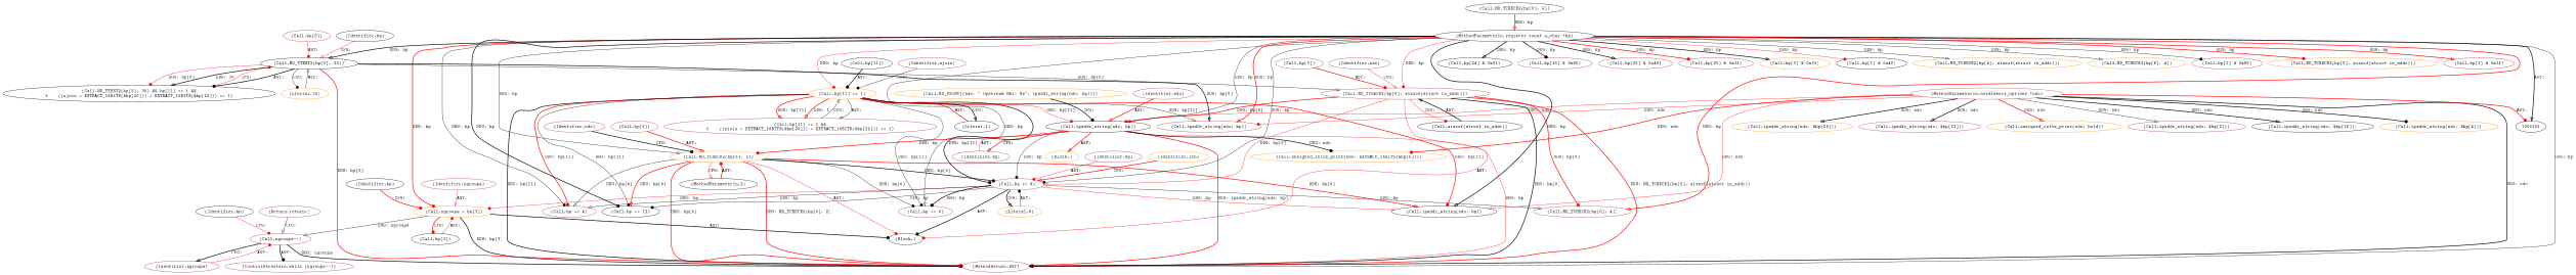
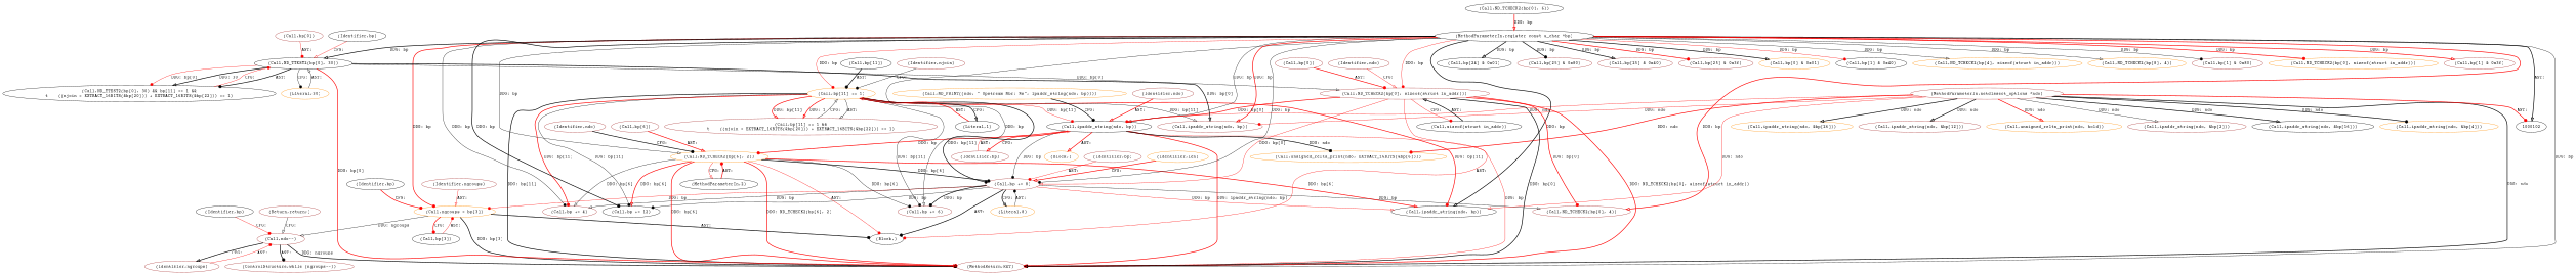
  digraph {
    fontname="Courier Prime"
    node [color=brown fontname="Courier Prime"]
    edge [arrowhead=onormal color=black fontname="Courier Prime" style=bold]
    n1 [color=darkorange label="(Call,ngroups = bp[3])"]
-   n2 [label="(Call,ngroups--)"]
+   n2 [label="(Call,ndo--)"]
    n3 [color=black label="(Block,)"]
    n4 [color=black label="(Call,bp[3])"]
    n5 [label="(MethodReturn,RET)"]
    n6 [label="(Identifier,ngroups)"]
    n7 [label="(ControlStructure,while (ngroups--))"]
    n8 [label="(Call,bp += 8)"]
    n9 [color=darkorange label="(Literal,8)"]
    n10 [label="(Call,bp += 6)"]
    n11 [label="(Call,ND_TCHECK2(bp[0], 4))"]
    n12 [color=black label="(Call,ipaddr_string(ndo, bp))"]
    n13 [label="(Call,bp += 4)"]
    n14 [color=black label="(Call,bp += 12)"]
    n15 [color=darkorange label="(Call,ND_TCHECK2(bp[6], 2))"]
    n16 [color=black label="(MethodParameterIn,2)"]
    n17 [color=black label="(Call,ipaddr_string(ndo, bp))"]
    n18 [color=darkorange label="(Block,)"]
    n19 [color=darkorange label="(Call,unsigned_relts_print(ndo, EXTRACT_16BITS(&bp[6])))"]
    n20 [label="(Identifier,bp)"]
    n21 [label="(MethodParameterIn,netdissect_options *ndo)"]
    n22 [color=darkorange label="(Call,ipaddr_string(ndo, &bp[26]))"]
    n23 [label="(Call,ipaddr_string(ndo, &bp[12]))"]
    n24 [color=darkorange label="(Call,unsigned_relts_print(ndo, hold))"]
    n25 [label="(Call,ipaddr_string(ndo, &bp[2]))"]
    n26 [color=black label="(Call,ipaddr_string(ndo, &bp[16]))"]
    n27 [color=darkorange label="(Call,ipaddr_string(ndo, &bp[4]))"]
    n28 [label="(Call,ipaddr_string(ndo, bp))"]
    1000102 [color=black]
    n30 [color=darkorange label="(Call,bp[11] == 1)"]
    n31 [label="(Call,bp[11] == 1 &&\n\t    ((njoin = EXTRACT_16BITS(&bp[20])) + EXTRACT_16BITS(&bp[22])) == 1)"]
    n32 [color=black label="(Literal,1)"]
    n33 [color=black label="(MethodParameterIn,register const u_char *bp)"]
    n34 [label="(Call,ND_TCHECK2(bp[0], sizeof(struct in_addr)))"]
    n35 [color=black label="(Call,ND_TTEST2(bp[0], 30))"]
    n36 [color=black label="(Call,bp[24] & 0x01)"]
    n37 [label="(Call,bp[25] & 0x80)"]
    n38 [label="(Call,bp[25] & 0x40)"]
    n39 [label="(Call,bp[25] & 0x3f)"]
    n40 [color=darkorange label="(Call,bp[0] & 0x01)"]
    n41 [color=black label="(Call,bp[1] & 0x40)"]
    n42 [color=darkorange label="(Call,ND_TCHECK2(bp[4], sizeof(struct in_addr)))"]
    n43 [color=darkorange label="(Call,ND_TCHECK2(bp[8], 4))"]
    n44 [label="(Call,bp[1] & 0x80)"]
    n45 [color=darkorange label="(Call,ND_TCHECK2(bp[0], sizeof(struct in_addr)))"]
    n46 [label="(Call,bp[1] & 0x3f)"]
    n47 [color=black label="(Call,sizeof(struct in_addr))"]
    n48 [color=darkorange label="(Literal,30)"]
    n49 [color=black label="(Call,ND_TTEST2(bp[0], 30) && bp[11] == 1 &&\n\t    ((njoin = EXTRACT_16BITS(&bp[20])) + EXTRACT_16BITS(&bp[22])) == 1)"]
    n50 [color=black label="(Call,ND_TCHECK2(bp[0], 6))"]
    n51 [label="(Call,bp[0])"]
    n52 [label="(Call,bp[0])"]
    n53 [color=darkorange label="(Call,ND_PRINT((ndo, \" Upstream Nbr: %s\", ipaddr_string(ndo, bp))))"]
    n54 [color=black label="(Call,bp[11])"]
    n55 [color=black label="(Identifier,bp)"]
    n56 [label="(Identifier,njoin)"]
    n57 [label="(Identifier,ndo)"]
    n58 [color=black label="(Identifier,bp)"]
    n59 [label="(Identifier,ndo)"]
    n60 [label="(Identifier,bp)"]
    n61 [label="(Call,bp[6])"]
    n62 [label="(Identifier,ndo)"]
    n63 [label="(Identifier,ngroups)"]
    n64 [label="(Return,return;)"]
    n65 [color=darkorange label="(Identifier,len)"]
    n66 [color=black label="(Identifier,bp)"]
    n1 -> n2 [label="DDG: ngroups" style=solid]
    n1 -> n3 [arrowhead=dot label="AST: "]
    n1 -> n4 [arrowhead=dot color=red label="CFG: "]
    n1 -> n5 [arrowhead=dot label="DDG: bp[3]"]
    n2 -> n5 [arrowhead=dot label="DDG: ngroups"]
    n2 -> n6 [label="CFG: "]
    n2 -> n7 [arrowhead=dot label="AST: "]
    n4 -> n1 [arrowhead=dot color=red label="AST: " style=solid]
    n6 -> n2 [arrowhead=dot color=red label="AST: " style=solid]
    n8 -> n1 [arrowhead=dot color=red label="DDG: bp" style=solid]
    n8 -> n3 [arrowhead=dot label="AST: "]
    n8 -> n9 [label="CFG: "]
    n8 -> n10 [arrowhead=dot label="DDG: bp"]
    n8 -> n11 [label="DDG: bp" style=solid]
    n8 -> n12 [color=red label="DDG: bp" style=solid]
    n8 -> n13 [label="DDG: bp" style=solid]
-   n8 -> n14 [arrowhead=dot label="CFG: bp" style=solid]
+   n8 -> n14 [arrowhead=dot label="DDG: bp" style=solid]
    n9 -> n8 [arrowhead=dot label="AST: " style=solid]
    n15 -> n3 [arrowhead=dot color=red label="AST: " style=solid]
    n15 -> n5 [color=red label="DDG: bp[6]"]
    n15 -> n5 [arrowhead=dot color=red label="DDG: ND_TCHECK2(bp[6], 2)"]
    n15 -> n8 [arrowhead=dot label="DDG: bp[6]"]
    n15 -> n10 [arrowhead=dot label="DDG: bp[6]" style=solid]
    n15 -> n12 [color=red label="DDG: bp[6]"]
    n15 -> n13 [label="DDG: bp[6]" style=solid]
    n15 -> n14 [color=red label="DDG: bp[6]"]
    n15 -> n16 [color=red label="CFG: " style=solid]
    n16 -> n15 [arrowhead=dot color=red label="AST: "]
    n17 -> n5 [color=red label="DDG: ipaddr_string(ndo, bp)"]
    n17 -> n5 [color=red label="DDG: bp" style=solid]
    n17 -> n8 [arrowhead=dot label="DDG: bp" style=solid]
    n17 -> n15 [arrowhead=dot color=red label="DDG: bp"]
    n17 -> n18 [color=red label="AST: "]
    n17 -> n19 [arrowhead=dot label="DDG: ndo"]
    n17 -> n20 [color=red label="CFG: "]
    n20 -> n17 [color=red label="AST: " style=solid]
    n21 -> n5 [label="DDG: ndo"]
    n21 -> n12 [color=red label="DDG: ndo" style=solid]
    n21 -> n17 [arrowhead=dot color=red label="DDG: ndo" style=solid]
    n21 -> n19 [arrowhead=dot color=red label="DDG: ndo"]
    n21 -> n22 [label="DDG: ndo"]
    n21 -> n23 [label="DDG: ndo"]
    n21 -> n24 [color=red label="DDG: ndo"]
    n21 -> n25 [label="DDG: ndo" style=solid]
    n21 -> n26 [label="DDG: ndo"]
    n21 -> n27 [arrowhead=dot label="DDG: ndo"]
    n21 -> n28 [arrowhead=dot color=red label="DDG: ndo" style=solid]
    n21 -> 1000102 [arrowhead=dot color=red label="AST: "]
    n30 -> n5 [arrowhead=dot label="DDG: bp[11]"]
    n30 -> n8 [arrowhead=dot label="DDG: bp[11]"]
    n30 -> n10 [arrowhead=dot label="DDG: bp[11]" style=solid]
    n30 -> n12 [arrowhead=dot color=red label="DDG: bp[11]"]
    n30 -> n13 [arrowhead=dot color=red label="DDG: bp[11]"]
    n30 -> n14 [arrowhead=dot label="DDG: bp[11]" style=solid]
    n30 -> n17 [arrowhead=dot color=red label="DDG: bp[11]" style=solid]
    n30 -> n28 [label="DDG: bp[11]" style=solid]
    n30 -> n31 [label="AST: " style=solid]
    n30 -> n31 [color=red label="DDG: bp[11]"]
    n30 -> n31 [color=red label="DDG: 1"]
    n30 -> n32 [label="CFG: "]
    n31 -> n30 [label="CFG: " style=solid]
    n32 -> n30 [color=red label="AST: "]
    n33 -> n1 [arrowhead=dot color=red label="DDG: bp"]
    n33 -> n5 [label="DDG: bp" style=solid]
    n33 -> n8 [arrowhead=dot label="DDG: bp" style=solid]
    n33 -> n10 [label="DDG: bp" style=solid]
    n33 -> n11 [color=red label="DDG: bp"]
    n33 -> n12 [label="DDG: bp"]
    n33 -> n13 [arrowhead=dot label="DDG: bp" style=solid]
    n33 -> n14 [arrowhead=dot label="DDG: bp"]
    n33 -> n15 [label="DDG: bp" style=solid]
    n33 -> n17 [label="DDG: bp" style=solid]
    n33 -> n28 [color=red label="DDG: bp"]
    n33 -> 1000102 [label="AST: "]
    n33 -> n30 [arrowhead=dot color=red label="DDG: bp" style=solid]
    n33 -> n34 [arrowhead=dot color=red label="DDG: bp" style=solid]
    n33 -> n35 [label="DDG: bp"]
    n33 -> n36 [label="DDG: bp"]
    n33 -> n37 [arrowhead=dot label="DDG: bp"]
    n33 -> n38 [label="DDG: bp"]
    n33 -> n39 [arrowhead=dot color=red label="DDG: bp"]
    n33 -> n40 [label="DDG: bp"]
    n33 -> n41 [arrowhead=dot color=red label="DDG: bp" style=solid]
    n33 -> n42 [label="DDG: bp" style=solid]
    n33 -> n43 [label="DDG: bp" style=solid]
    n33 -> n44 [arrowhead=dot label="DDG: bp" style=solid]
    n33 -> n45 [arrowhead=dot color=red label="DDG: bp"]
    n33 -> n46 [color=red label="DDG: bp"]
    n34 -> n3 [arrowhead=dot color=red label="AST: " style=solid]
    n34 -> n5 [arrowhead=dot color=red label="DDG: ND_TCHECK2(bp[0], sizeof(struct in_addr))"]
    n34 -> n5 [label="DDG: bp[0]"]
    n34 -> n8 [color=red label="DDG: bp[0]" style=solid]
    n34 -> n11 [arrowhead=dot color=red label="DDG: bp[0]"]
    n34 -> n17 [color=red label="DDG: bp[0]"]
    n34 -> n47 [arrowhead=dot color=red label="CFG: " style=solid]
    n35 -> n5 [color=red label="DDG: bp[0]"]
    n35 -> n28 [label="DDG: bp[0]"]
    n35 -> n34 [label="DDG: bp[0]" style=solid]
    n35 -> n48 [arrowhead=dot label="CFG: " style=solid]
    n35 -> n49 [arrowhead=dot label="AST: "]
    n35 -> n49 [arrowhead=dot color=red label="DDG: bp[0]" style=solid]
    n35 -> n49 [label="DDG: 30"]
    n47 -> n34 [label="AST: "]
    n48 -> n35 [label="AST: " style=solid]
    n49 -> n35 [arrowhead=dot color=red label="CFG: " style=solid]
    n50 -> n33 [color=red label="DDG: bp"]
    n51 -> n34 [arrowhead=dot color=red label="AST: "]
    n52 -> n35 [arrowhead=dot color=red label="AST: " style=solid]
    n53 -> n17 [arrowhead=dot label="CFG: "]
    n54 -> n30 [arrowhead=dot label="AST: "]
    n55 -> n2 [arrowhead=dot color=red label="CFG: " style=solid]
    n56 -> n30 [arrowhead=dot label="CFG: " style=solid]
    n57 -> n17 [color=red label="AST: "]
    n58 -> n1 [arrowhead=dot color=red label="CFG: "]
    n59 -> n34 [color=red label="CFG: " style=solid]
    n60 -> n8 [arrowhead=dot color=red label="AST: " style=solid]
    n61 -> n15 [color=red label="AST: "]
    n62 -> n15 [arrowhead=dot label="CFG: "]
    n63 -> n1 [color=red label="AST: " style=solid]
    n64 -> n2 [label="CFG: " style=solid]
    n65 -> n8 [color=red label="CFG: "]
    n66 -> n35 [color=red label="CFG: " style=solid]
  }
